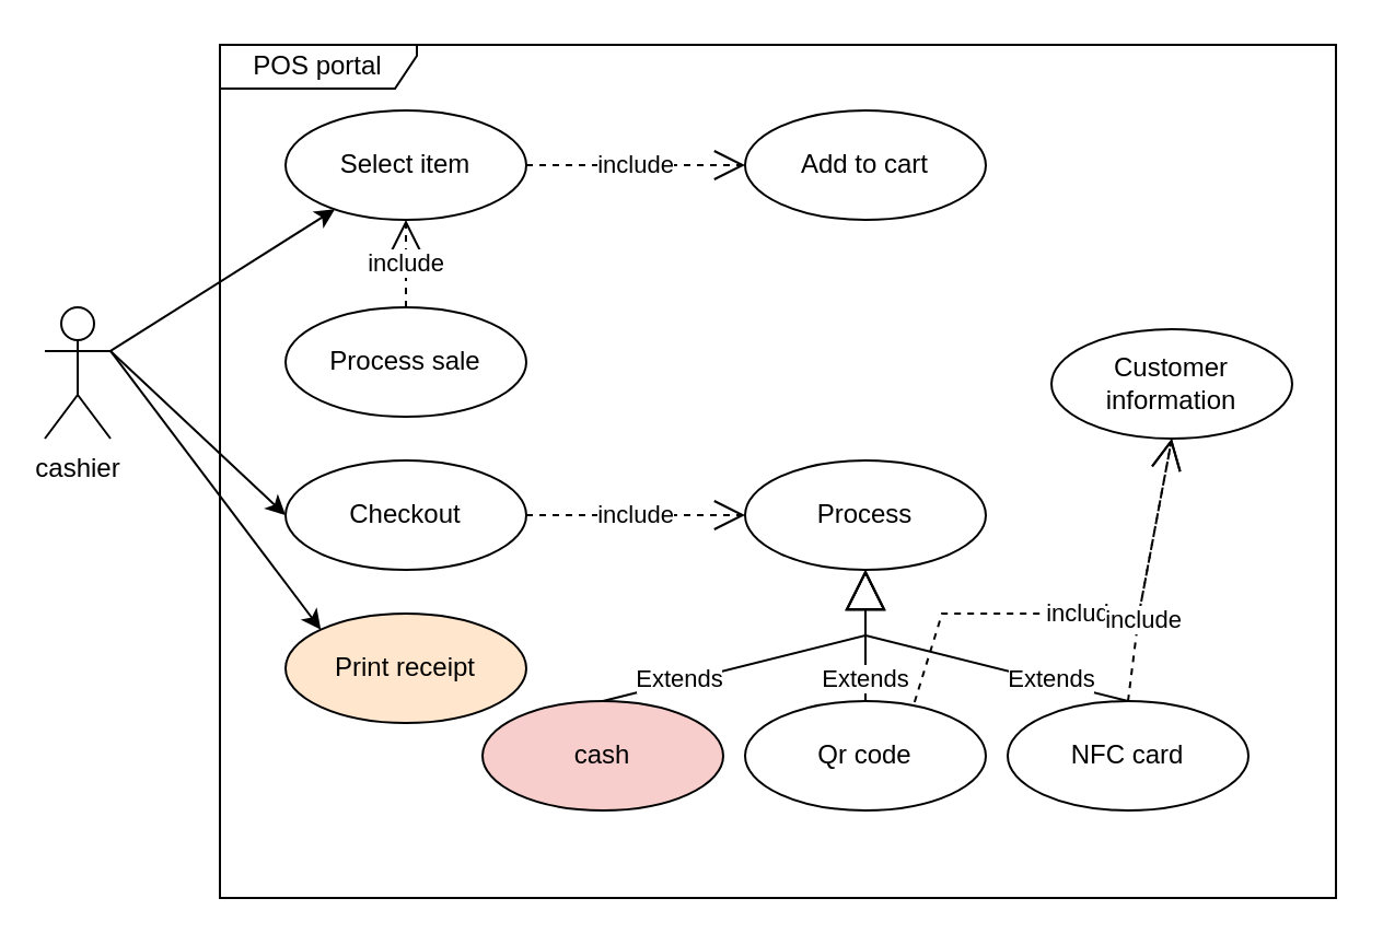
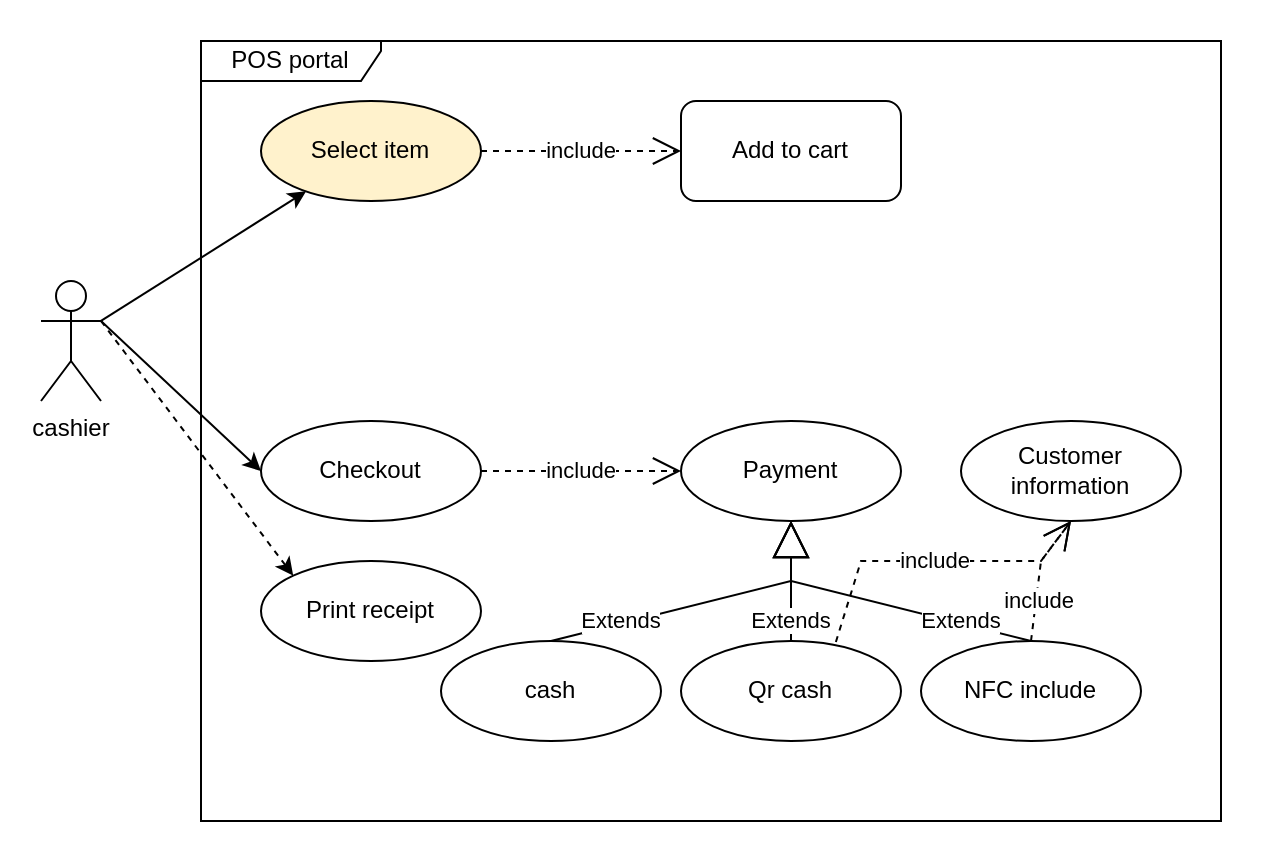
  <mxCell id="0" />
  <mxCell id="1" parent="0" />
  <mxCell id="2" value="POS portal" style="shape=umlFrame;whiteSpace=wrap;html=1;width=90;height=20;" vertex="1" parent="1"><mxGeometry x="100" y="20" width="510" height="390" as="geometry" /></mxCell>
  <mxCell id="3" value="cashier" style="shape=umlActor;verticalLabelPosition=bottom;verticalAlign=top;html=1;outlineConnect=0;" vertex="1" parent="1"><mxGeometry x="20" y="140" width="30" height="60" as="geometry" /></mxCell>
- <mxCell id="4" value="Process sale" style="ellipse;whiteSpace=wrap;html=1;" vertex="1" parent="1"><mxGeometry x="130" y="140" width="110" height="50" as="geometry" /></mxCell>
- <mxCell id="5" value="Select item" style="ellipse;whiteSpace=wrap;html=1;" vertex="1" parent="1"><mxGeometry x="130" y="50" width="110" height="50" as="geometry" /></mxCell>
- <mxCell id="6" value="Add to cart" style="ellipse;whiteSpace=wrap;html=1;" vertex="1" parent="1"><mxGeometry x="340" y="50" width="110" height="50" as="geometry" /></mxCell>
+ <mxCell id="5" value="Select item" style="ellipse;whiteSpace=wrap;html=1;fillColor=#fff2cc;" vertex="1" parent="1"><mxGeometry x="130" y="50" width="110" height="50" as="geometry" /></mxCell>
+ <mxCell id="6" value="Add to cart" style="whiteSpace=wrap;html=1;rounded=1;" vertex="1" parent="1"><mxGeometry x="340" y="50" width="110" height="50" as="geometry" /></mxCell>
  <mxCell id="7" value="Checkout" style="ellipse;whiteSpace=wrap;html=1;" vertex="1" parent="1"><mxGeometry x="130" y="210" width="110" height="50" as="geometry" /></mxCell>
- <mxCell id="8" value="Process" style="ellipse;whiteSpace=wrap;html=1;" vertex="1" parent="1"><mxGeometry x="340" y="210" width="110" height="50" as="geometry" /></mxCell>
- <mxCell id="9" value="cash" style="ellipse;whiteSpace=wrap;html=1;fillColor=#f8cecc;" vertex="1" parent="1"><mxGeometry x="220" y="320" width="110" height="50" as="geometry" /></mxCell>
- <mxCell id="10" value="Qr code" style="ellipse;whiteSpace=wrap;html=1;" vertex="1" parent="1"><mxGeometry x="340" y="320" width="110" height="50" as="geometry" /></mxCell>
- <mxCell id="11" value="NFC card" style="ellipse;whiteSpace=wrap;html=1;" vertex="1" parent="1"><mxGeometry x="460" y="320" width="110" height="50" as="geometry" /></mxCell>
- <mxCell id="12" value="Customer information" style="ellipse;whiteSpace=wrap;html=1;" vertex="1" parent="1"><mxGeometry x="480" y="150" width="110" height="50" as="geometry" /></mxCell>
+ <mxCell id="8" value="Payment" style="ellipse;whiteSpace=wrap;html=1;" vertex="1" parent="1"><mxGeometry x="340" y="210" width="110" height="50" as="geometry" /></mxCell>
+ <mxCell id="9" value="cash" style="ellipse;whiteSpace=wrap;html=1;" vertex="1" parent="1"><mxGeometry x="220" y="320" width="110" height="50" as="geometry" /></mxCell>
+ <mxCell id="10" value="Qr cash" style="ellipse;whiteSpace=wrap;html=1;" vertex="1" parent="1"><mxGeometry x="340" y="320" width="110" height="50" as="geometry" /></mxCell>
+ <mxCell id="11" value="NFC include" style="ellipse;whiteSpace=wrap;html=1;" vertex="1" parent="1"><mxGeometry x="460" y="320" width="110" height="50" as="geometry" /></mxCell>
+ <mxCell id="12" value="Customer information" style="ellipse;whiteSpace=wrap;html=1;" vertex="1" parent="1"><mxGeometry x="480" y="210" width="110" height="50" as="geometry" /></mxCell>
  <mxCell id="13" value="include" style="endArrow=open;endSize=12;dashed=1;html=1;rounded=0;exitX=1;exitY=0.5;exitDx=0;exitDy=0;entryX=0;entryY=0.5;entryDx=0;entryDy=0;" edge="1" parent="1" source="5" target="6"><mxGeometry width="160" relative="1" as="geometry"><mxPoint x="80" y="200" as="sourcePoint" /><mxPoint x="240" y="200" as="targetPoint" /></mxGeometry></mxCell>
- <mxCell id="14" value="include" style="endArrow=open;endSize=12;dashed=1;html=1;rounded=0;exitX=0.5;exitY=0;exitDx=0;exitDy=0;entryX=0.5;entryY=1;entryDx=0;entryDy=0;" edge="1" parent="1" source="4" target="5"><mxGeometry width="160" relative="1" as="geometry"><mxPoint x="80" y="200" as="sourcePoint" /><mxPoint x="240" y="200" as="targetPoint" /></mxGeometry></mxCell>
  <mxCell id="15" value="include" style="endArrow=open;endSize=12;dashed=1;html=1;rounded=0;entryX=0;entryY=0.5;entryDx=0;entryDy=0;exitX=1;exitY=0.5;exitDx=0;exitDy=0;" edge="1" parent="1" source="7" target="8"><mxGeometry width="160" relative="1" as="geometry"><mxPoint x="130" y="220" as="sourcePoint" /><mxPoint x="290" y="220" as="targetPoint" /></mxGeometry></mxCell>
  <mxCell id="16" value="Extends" style="endArrow=block;endSize=16;endFill=0;html=1;rounded=0;exitX=0.5;exitY=0;exitDx=0;exitDy=0;entryX=0.5;entryY=1;entryDx=0;entryDy=0;" edge="1" parent="1" source="9" target="8"><mxGeometry x="-0.527" y="1" width="160" relative="1" as="geometry"><mxPoint x="200" y="270" as="sourcePoint" /><mxPoint x="360" y="270" as="targetPoint" /><Array as="points"><mxPoint x="395" y="290" /><mxPoint x="395" y="280" /></Array><mxPoint as="offset" /></mxGeometry></mxCell>
  <mxCell id="17" value="Extends" style="endArrow=block;endSize=16;endFill=0;html=1;rounded=0;exitX=0.5;exitY=0;exitDx=0;exitDy=0;" edge="1" parent="1" source="10"><mxGeometry x="-0.667" width="160" relative="1" as="geometry"><mxPoint x="285" y="330" as="sourcePoint" /><mxPoint x="395" y="260" as="targetPoint" /><Array as="points"><mxPoint x="395" y="290" /></Array><mxPoint as="offset" /></mxGeometry></mxCell>
  <mxCell id="18" value="Extends" style="endArrow=block;endSize=16;endFill=0;html=1;rounded=0;exitX=0.5;exitY=0;exitDx=0;exitDy=0;" edge="1" parent="1" source="11" target="8"><mxGeometry x="-0.527" y="-1" width="160" relative="1" as="geometry"><mxPoint x="320" y="300" as="sourcePoint" /><mxPoint x="400" y="260" as="targetPoint" /><Array as="points"><mxPoint x="395" y="290" /></Array><mxPoint as="offset" /></mxGeometry></mxCell>
  <mxCell id="19" value="include" style="endArrow=open;endSize=12;dashed=1;html=1;rounded=0;exitX=0.704;exitY=0.01;exitDx=0;exitDy=0;exitPerimeter=0;entryX=0.5;entryY=1;entryDx=0;entryDy=0;" edge="1" parent="1" source="10" target="12"><mxGeometry width="160" relative="1" as="geometry"><mxPoint x="350" y="230" as="sourcePoint" /><mxPoint x="510" y="230" as="targetPoint" /><Array as="points"><mxPoint x="430" y="280" /><mxPoint x="520" y="280" /></Array></mxGeometry></mxCell>
  <mxCell id="20" value="include" style="endArrow=open;endSize=12;dashed=1;html=1;rounded=0;exitX=0.5;exitY=0;exitDx=0;exitDy=0;entryX=0.5;entryY=1;entryDx=0;entryDy=0;" edge="1" parent="1" source="11" target="12"><mxGeometry x="-0.373" y="-2" width="160" relative="1" as="geometry"><mxPoint x="310" y="270" as="sourcePoint" /><mxPoint x="530" y="260" as="targetPoint" /><Array as="points"><mxPoint x="520" y="280" /></Array><mxPoint as="offset" /></mxGeometry></mxCell>
  <mxCell id="21" value="" style="endArrow=classic;html=1;rounded=0;exitX=1;exitY=0.333;exitDx=0;exitDy=0;exitPerimeter=0;" edge="1" parent="1" source="3" target="5"><mxGeometry width="50" height="50" relative="1" as="geometry"><mxPoint x="200" y="210" as="sourcePoint" /><mxPoint x="250" y="160" as="targetPoint" /></mxGeometry></mxCell>
  <mxCell id="22" value="" style="endArrow=classic;html=1;rounded=0;entryX=0;entryY=0.5;entryDx=0;entryDy=0;exitX=1;exitY=0.333;exitDx=0;exitDy=0;exitPerimeter=0;" edge="1" parent="1" source="3" target="7"><mxGeometry width="50" height="50" relative="1" as="geometry"><mxPoint x="30" y="160" as="sourcePoint" /><mxPoint x="139.67" y="170" as="targetPoint" /></mxGeometry></mxCell>
- <mxCell id="23" value="" style="endArrow=classic;html=1;rounded=0;entryX=0;entryY=0;entryDx=0;entryDy=0;exitX=1;exitY=0.333;exitDx=0;exitDy=0;exitPerimeter=0;" edge="1" parent="1" source="3" target="24"><mxGeometry width="50" height="50" relative="1" as="geometry"><mxPoint x="30" y="160" as="sourcePoint" /><mxPoint x="160" y="300" as="targetPoint" /></mxGeometry></mxCell>
- <mxCell id="24" value="Print receipt" style="ellipse;whiteSpace=wrap;html=1;fillColor=#ffe6cc;" vertex="1" parent="1"><mxGeometry x="130" y="280" width="110" height="50" as="geometry" /></mxCell>
+ <mxCell id="23" value="" style="endArrow=classic;html=1;rounded=0;entryX=0;entryY=0;entryDx=0;entryDy=0;exitX=1;exitY=0.333;exitDx=0;exitDy=0;exitPerimeter=0;dashed=1;" edge="1" parent="1" source="3" target="24"><mxGeometry width="50" height="50" relative="1" as="geometry"><mxPoint x="30" y="160" as="sourcePoint" /><mxPoint x="160" y="300" as="targetPoint" /></mxGeometry></mxCell>
+ <mxCell id="24" value="Print receipt" style="ellipse;whiteSpace=wrap;html=1;" vertex="1" parent="1"><mxGeometry x="130" y="280" width="110" height="50" as="geometry" /></mxCell>
